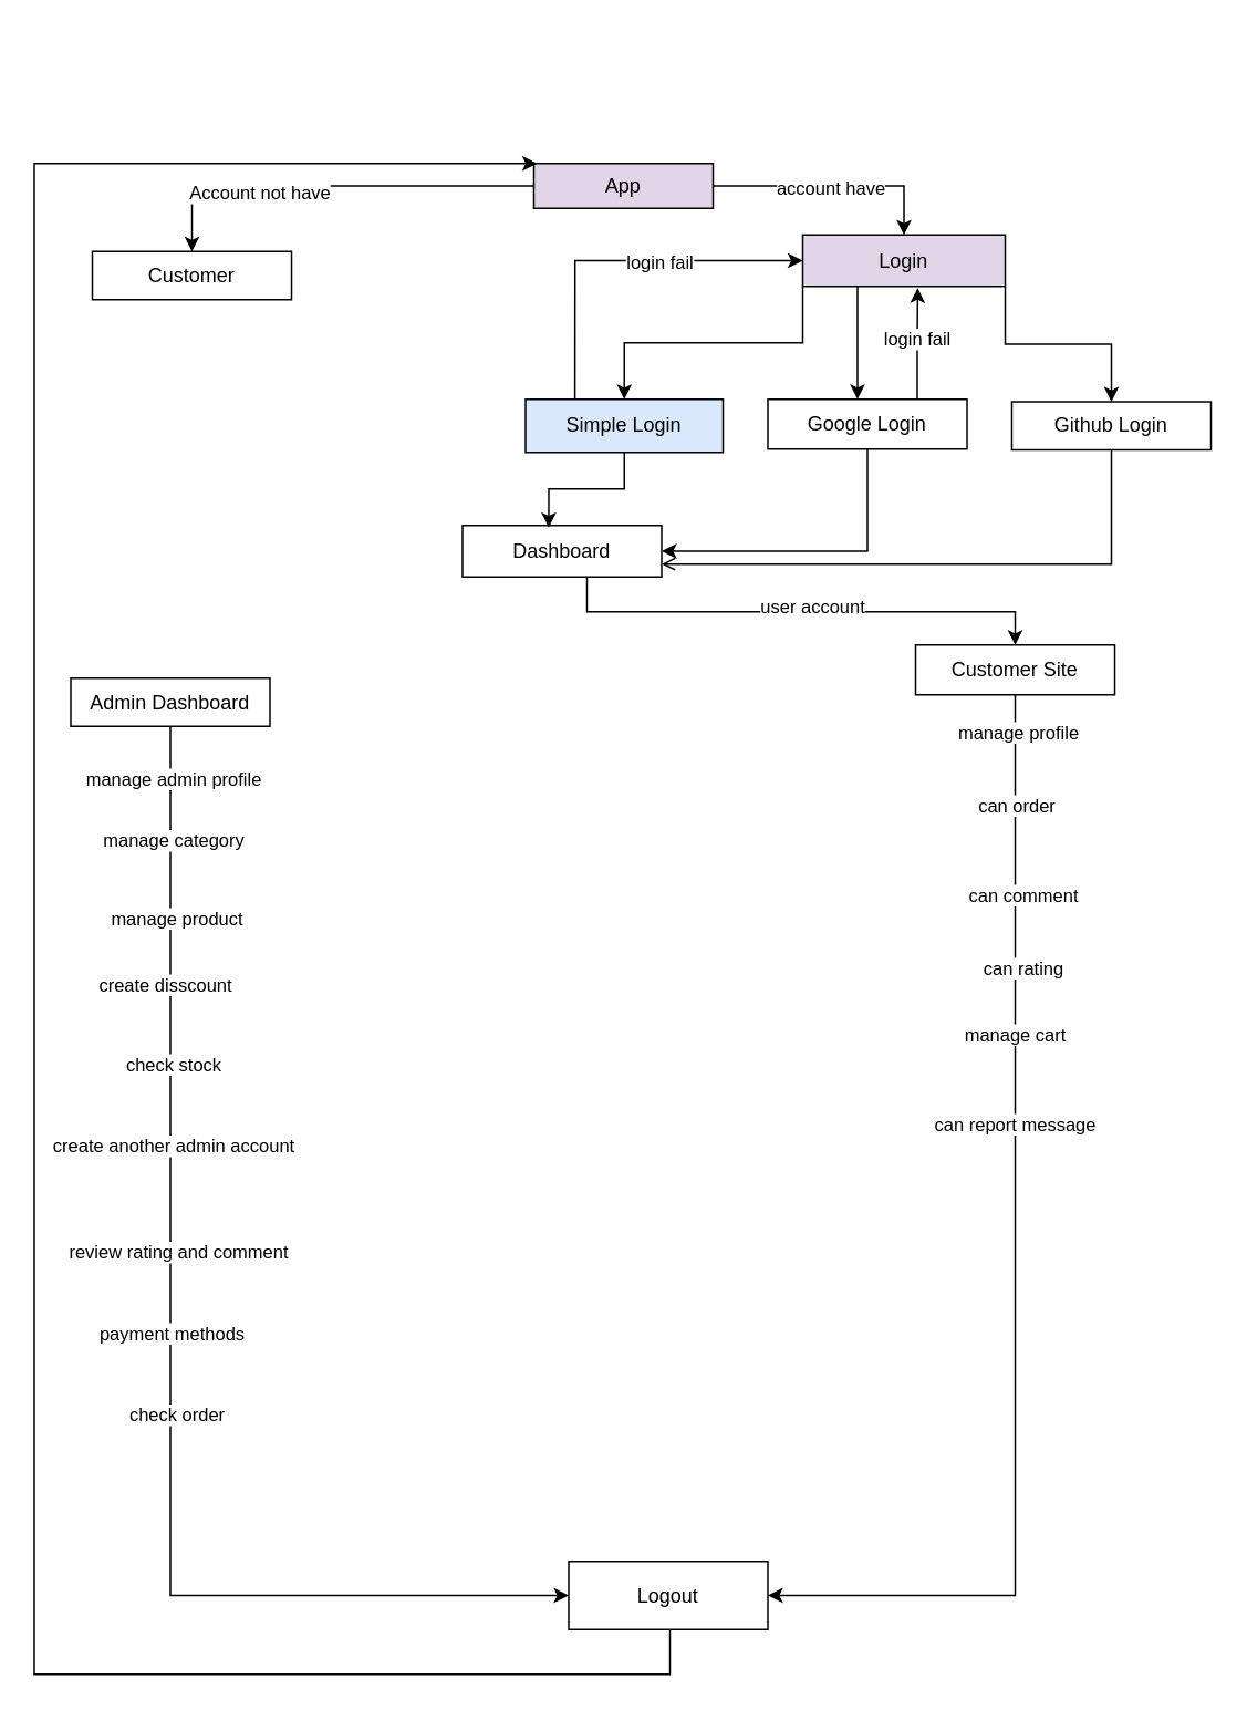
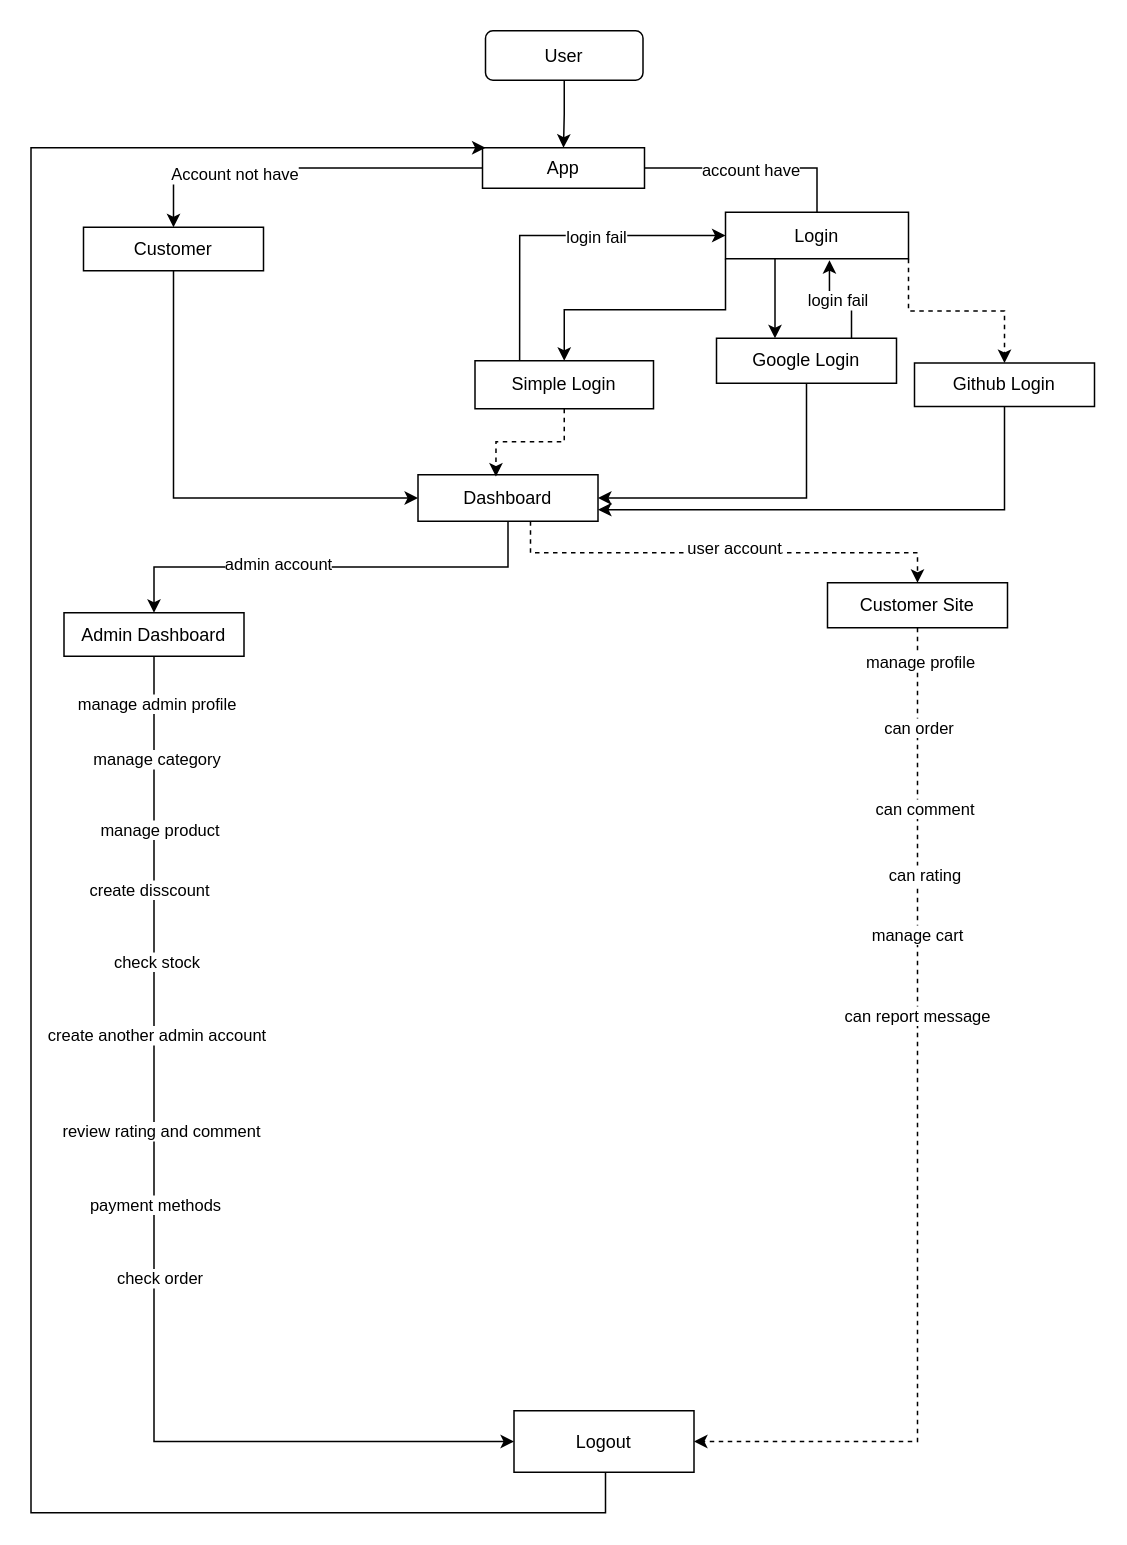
  <mxCell id="0" />
  <mxCell id="1" parent="0" />
+ <mxCell id="2" value="" style="edgeStyle=orthogonalEdgeStyle;rounded=0;orthogonalLoop=1;jettySize=auto;html=1;" edge="1" parent="1" source="3" target="8"><mxGeometry relative="1" as="geometry" /></mxCell>
+ <mxCell id="3" value="User" style="rounded=1;whiteSpace=wrap;html=1;" vertex="1" parent="1"><mxGeometry x="323" y="20" width="105" height="33" as="geometry" /></mxCell>
  <mxCell id="4" style="edgeStyle=orthogonalEdgeStyle;rounded=0;orthogonalLoop=1;jettySize=auto;html=1;" edge="1" parent="1" source="8" target="14"><mxGeometry relative="1" as="geometry" /></mxCell>
  <mxCell id="5" value="Account not have" style="edgeLabel;html=1;align=center;verticalAlign=middle;resizable=0;points=[];" vertex="1" connectable="0" parent="4"><mxGeometry x="0.354" y="4" relative="1" as="geometry"><mxPoint as="offset" /></mxGeometry></mxCell>
- <mxCell id="6" style="edgeStyle=orthogonalEdgeStyle;rounded=0;orthogonalLoop=1;jettySize=auto;html=1;entryX=0.5;entryY=0;entryDx=0;entryDy=0;" edge="1" parent="1" source="8" target="12"><mxGeometry relative="1" as="geometry" /></mxCell>
+ <mxCell id="6" style="edgeStyle=orthogonalEdgeStyle;rounded=0;orthogonalLoop=1;jettySize=auto;html=1;entryX=0.5;entryY=0;entryDx=0;entryDy=0;endArrow=none;" edge="1" parent="1" source="8" target="12"><mxGeometry relative="1" as="geometry" /></mxCell>
  <mxCell id="7" value="account have" style="edgeLabel;html=1;align=center;verticalAlign=middle;resizable=0;points=[];" vertex="1" connectable="0" parent="6"><mxGeometry x="-0.032" y="-1" relative="1" as="geometry"><mxPoint as="offset" /></mxGeometry></mxCell>
- <mxCell id="8" value="App" style="rounded=0;whiteSpace=wrap;html=1;fillColor=#e1d5e7;" vertex="1" parent="1"><mxGeometry x="321" y="98" width="108" height="27" as="geometry" /></mxCell>
+ <mxCell id="8" value="App" style="rounded=0;whiteSpace=wrap;html=1;" vertex="1" parent="1"><mxGeometry x="321" y="98" width="108" height="27" as="geometry" /></mxCell>
  <mxCell id="9" value="" style="edgeStyle=orthogonalEdgeStyle;rounded=0;orthogonalLoop=1;jettySize=auto;html=1;" edge="1" parent="1" source="12" target="18"><mxGeometry relative="1" as="geometry"><Array as="points"><mxPoint x="516" y="209" /><mxPoint x="516" y="209" /></Array></mxGeometry></mxCell>
  <mxCell id="10" style="edgeStyle=orthogonalEdgeStyle;rounded=0;orthogonalLoop=1;jettySize=auto;html=1;exitX=0;exitY=1;exitDx=0;exitDy=0;entryX=0.5;entryY=0;entryDx=0;entryDy=0;" edge="1" parent="1" source="12" target="21"><mxGeometry relative="1" as="geometry" /></mxCell>
- <mxCell id="11" style="edgeStyle=orthogonalEdgeStyle;rounded=0;orthogonalLoop=1;jettySize=auto;html=1;exitX=1;exitY=1;exitDx=0;exitDy=0;entryX=0.5;entryY=0;entryDx=0;entryDy=0;" edge="1" parent="1" source="12" target="16"><mxGeometry relative="1" as="geometry" /></mxCell>
- <mxCell id="12" value="Login" style="rounded=0;whiteSpace=wrap;html=1;fillColor=#e1d5e7;" vertex="1" parent="1"><mxGeometry x="483" y="141" width="122" height="31" as="geometry" /></mxCell>
+ <mxCell id="11" style="edgeStyle=orthogonalEdgeStyle;rounded=0;orthogonalLoop=1;jettySize=auto;html=1;exitX=1;exitY=1;exitDx=0;exitDy=0;entryX=0.5;entryY=0;entryDx=0;entryDy=0;dashed=1;" edge="1" parent="1" source="12" target="16"><mxGeometry relative="1" as="geometry" /></mxCell>
+ <mxCell id="12" value="Login" style="rounded=0;whiteSpace=wrap;html=1;" vertex="1" parent="1"><mxGeometry x="483" y="141" width="122" height="31" as="geometry" /></mxCell>
+ <mxCell id="13" style="edgeStyle=orthogonalEdgeStyle;rounded=0;orthogonalLoop=1;jettySize=auto;html=1;exitX=0.5;exitY=1;exitDx=0;exitDy=0;entryX=0;entryY=0.5;entryDx=0;entryDy=0;" edge="1" parent="1" source="14" target="26"><mxGeometry relative="1" as="geometry" /></mxCell>
  <mxCell id="14" value="Customer" style="rounded=0;whiteSpace=wrap;html=1;" vertex="1" parent="1"><mxGeometry x="55" y="151" width="120" height="29" as="geometry" /></mxCell>
- <mxCell id="15" style="edgeStyle=orthogonalEdgeStyle;rounded=0;orthogonalLoop=1;jettySize=auto;html=1;exitX=0.5;exitY=1;exitDx=0;exitDy=0;entryX=1;entryY=0.75;entryDx=0;entryDy=0;endArrow=open;" edge="1" parent="1" source="16" target="26"><mxGeometry relative="1" as="geometry" /></mxCell>
+ <mxCell id="15" style="edgeStyle=orthogonalEdgeStyle;rounded=0;orthogonalLoop=1;jettySize=auto;html=1;exitX=0.5;exitY=1;exitDx=0;exitDy=0;entryX=1;entryY=0.75;entryDx=0;entryDy=0;" edge="1" parent="1" source="16" target="26"><mxGeometry relative="1" as="geometry" /></mxCell>
  <mxCell id="16" value="Github Login" style="rounded=0;whiteSpace=wrap;html=1;" vertex="1" parent="1"><mxGeometry x="609" y="241.5" width="120" height="29" as="geometry" /></mxCell>
  <mxCell id="17" style="edgeStyle=orthogonalEdgeStyle;rounded=0;orthogonalLoop=1;jettySize=auto;html=1;exitX=0.5;exitY=1;exitDx=0;exitDy=0;entryX=1;entryY=0.5;entryDx=0;entryDy=0;" edge="1" parent="1" source="18" target="26"><mxGeometry relative="1" as="geometry" /></mxCell>
- <mxCell id="18" value="Google Login" style="rounded=0;whiteSpace=wrap;html=1;" vertex="1" parent="1"><mxGeometry x="462" y="240" width="120" height="30" as="geometry" /></mxCell>
+ <mxCell id="18" value="Google Login" style="rounded=0;whiteSpace=wrap;html=1;" vertex="1" parent="1"><mxGeometry x="477" y="225" width="120" height="30" as="geometry" /></mxCell>
  <mxCell id="19" style="edgeStyle=orthogonalEdgeStyle;rounded=0;orthogonalLoop=1;jettySize=auto;html=1;exitX=0.25;exitY=0;exitDx=0;exitDy=0;entryX=0;entryY=0.5;entryDx=0;entryDy=0;" edge="1" parent="1" source="21" target="12"><mxGeometry relative="1" as="geometry" /></mxCell>
  <mxCell id="20" value="login fail" style="edgeLabel;html=1;align=center;verticalAlign=middle;resizable=0;points=[];" vertex="1" connectable="0" parent="19"><mxGeometry x="0.214" y="-1" relative="1" as="geometry"><mxPoint as="offset" /></mxGeometry></mxCell>
- <mxCell id="21" value="Simple Login" style="rounded=0;whiteSpace=wrap;html=1;fillColor=#dae8fc;" vertex="1" parent="1"><mxGeometry x="316" y="240" width="119" height="32" as="geometry" /></mxCell>
- <mxCell id="24" style="edgeStyle=orthogonalEdgeStyle;rounded=0;orthogonalLoop=1;jettySize=auto;html=1;entryX=0.5;entryY=0;entryDx=0;entryDy=0;" edge="1" parent="1" source="26" target="46"><mxGeometry relative="1" as="geometry"><Array as="points"><mxPoint x="353" y="368" /><mxPoint x="611" y="368" /></Array></mxGeometry></mxCell>
+ <mxCell id="21" value="Simple Login" style="rounded=0;whiteSpace=wrap;html=1;" vertex="1" parent="1"><mxGeometry x="316" y="240" width="119" height="32" as="geometry" /></mxCell>
+ <mxCell id="22" style="edgeStyle=orthogonalEdgeStyle;rounded=0;orthogonalLoop=1;jettySize=auto;html=1;exitX=0.5;exitY=1;exitDx=0;exitDy=0;" edge="1" parent="1" source="26" target="38"><mxGeometry relative="1" as="geometry" /></mxCell>
+ <mxCell id="23" value="admin account" style="edgeLabel;html=1;align=center;verticalAlign=middle;resizable=0;points=[];" vertex="1" connectable="0" parent="22"><mxGeometry x="0.238" y="-2" relative="1" as="geometry"><mxPoint as="offset" /></mxGeometry></mxCell>
+ <mxCell id="24" style="edgeStyle=orthogonalEdgeStyle;rounded=0;orthogonalLoop=1;jettySize=auto;html=1;entryX=0.5;entryY=0;entryDx=0;entryDy=0;dashed=1;" edge="1" parent="1" source="26" target="46"><mxGeometry relative="1" as="geometry"><Array as="points"><mxPoint x="353" y="368" /><mxPoint x="611" y="368" /></Array></mxGeometry></mxCell>
  <mxCell id="25" value="user account" style="edgeLabel;html=1;align=center;verticalAlign=middle;resizable=0;points=[];" vertex="1" connectable="0" parent="24"><mxGeometry x="0.045" y="4" relative="1" as="geometry"><mxPoint as="offset" /></mxGeometry></mxCell>
  <mxCell id="26" value="Dashboard" style="rounded=0;whiteSpace=wrap;html=1;" vertex="1" parent="1"><mxGeometry x="278" y="316" width="120" height="31" as="geometry" /></mxCell>
- <mxCell id="27" style="edgeStyle=orthogonalEdgeStyle;rounded=0;orthogonalLoop=1;jettySize=auto;html=1;exitX=0.5;exitY=1;exitDx=0;exitDy=0;entryX=0.433;entryY=0.039;entryDx=0;entryDy=0;entryPerimeter=0;" edge="1" parent="1" source="21" target="26"><mxGeometry relative="1" as="geometry" /></mxCell>
+ <mxCell id="27" style="edgeStyle=orthogonalEdgeStyle;rounded=0;orthogonalLoop=1;jettySize=auto;html=1;exitX=0.5;exitY=1;exitDx=0;exitDy=0;entryX=0.433;entryY=0.039;entryDx=0;entryDy=0;entryPerimeter=0;dashed=1;" edge="1" parent="1" source="21" target="26"><mxGeometry relative="1" as="geometry" /></mxCell>
  <mxCell id="28" style="edgeStyle=orthogonalEdgeStyle;rounded=0;orthogonalLoop=1;jettySize=auto;html=1;exitX=0.5;exitY=1;exitDx=0;exitDy=0;entryX=0;entryY=0.5;entryDx=0;entryDy=0;" edge="1" parent="1" source="38" target="48"><mxGeometry relative="1" as="geometry" /></mxCell>
  <mxCell id="29" value="manage admin profile" style="edgeLabel;html=1;align=center;verticalAlign=middle;resizable=0;points=[];" vertex="1" connectable="0" parent="28"><mxGeometry x="-0.92" y="2" relative="1" as="geometry"><mxPoint x="-1" as="offset" /></mxGeometry></mxCell>
  <mxCell id="30" value="manage category" style="edgeLabel;html=1;align=center;verticalAlign=middle;resizable=0;points=[];" vertex="1" connectable="0" parent="28"><mxGeometry x="-0.821" y="1" relative="1" as="geometry"><mxPoint as="offset" /></mxGeometry></mxCell>
  <mxCell id="31" value="manage product" style="edgeLabel;html=1;align=center;verticalAlign=middle;resizable=0;points=[];" vertex="1" connectable="0" parent="28"><mxGeometry x="-0.699" y="3" relative="1" as="geometry"><mxPoint as="offset" /></mxGeometry></mxCell>
  <mxCell id="32" value="create disscount" style="edgeLabel;html=1;align=center;verticalAlign=middle;resizable=0;points=[];" vertex="1" connectable="0" parent="28"><mxGeometry x="-0.593" y="-3" relative="1" as="geometry"><mxPoint x="-1" as="offset" /></mxGeometry></mxCell>
  <mxCell id="33" value="check stock" style="edgeLabel;html=1;align=center;verticalAlign=middle;resizable=0;points=[];" vertex="1" connectable="0" parent="28"><mxGeometry x="-0.468" y="2" relative="1" as="geometry"><mxPoint x="-1" as="offset" /></mxGeometry></mxCell>
  <mxCell id="34" value="create another admin account" style="edgeLabel;html=1;align=center;verticalAlign=middle;resizable=0;points=[];" vertex="1" connectable="0" parent="28"><mxGeometry x="-0.339" y="2" relative="1" as="geometry"><mxPoint x="-1" as="offset" /></mxGeometry></mxCell>
  <mxCell id="35" value="review rating and comment" style="edgeLabel;html=1;align=center;verticalAlign=middle;resizable=0;points=[];" vertex="1" connectable="0" parent="28"><mxGeometry x="-0.172" y="4" relative="1" as="geometry"><mxPoint as="offset" /></mxGeometry></mxCell>
  <mxCell id="36" value="payment methods" style="edgeLabel;html=1;align=center;verticalAlign=middle;resizable=0;points=[];" vertex="1" connectable="0" parent="28"><mxGeometry x="-0.044" relative="1" as="geometry"><mxPoint as="offset" /></mxGeometry></mxCell>
  <mxCell id="37" value="check order" style="edgeLabel;html=1;align=center;verticalAlign=middle;resizable=0;points=[];" vertex="1" connectable="0" parent="28"><mxGeometry x="0.085" y="3" relative="1" as="geometry"><mxPoint as="offset" /></mxGeometry></mxCell>
  <mxCell id="38" value="Admin Dashboard" style="rounded=0;whiteSpace=wrap;html=1;" vertex="1" parent="1"><mxGeometry x="42" y="408" width="120" height="29" as="geometry" /></mxCell>
- <mxCell id="39" style="edgeStyle=orthogonalEdgeStyle;rounded=0;orthogonalLoop=1;jettySize=auto;html=1;entryX=1;entryY=0.5;entryDx=0;entryDy=0;" edge="1" parent="1" source="46" target="48"><mxGeometry relative="1" as="geometry"><Array as="points"><mxPoint x="611" y="961" /></Array></mxGeometry></mxCell>
+ <mxCell id="39" style="edgeStyle=orthogonalEdgeStyle;rounded=0;orthogonalLoop=1;jettySize=auto;html=1;entryX=1;entryY=0.5;entryDx=0;entryDy=0;dashed=1;" edge="1" parent="1" source="46" target="48"><mxGeometry relative="1" as="geometry"><Array as="points"><mxPoint x="611" y="961" /></Array></mxGeometry></mxCell>
  <mxCell id="40" value="manage profile" style="edgeLabel;html=1;align=center;verticalAlign=middle;resizable=0;points=[];" vertex="1" connectable="0" parent="39"><mxGeometry x="-0.935" y="1" relative="1" as="geometry"><mxPoint as="offset" /></mxGeometry></mxCell>
  <mxCell id="41" value="can order" style="edgeLabel;html=1;align=center;verticalAlign=middle;resizable=0;points=[];" vertex="1" connectable="0" parent="39"><mxGeometry x="-0.808" relative="1" as="geometry"><mxPoint as="offset" /></mxGeometry></mxCell>
  <mxCell id="42" value="can comment" style="edgeLabel;html=1;align=center;verticalAlign=middle;resizable=0;points=[];" vertex="1" connectable="0" parent="39"><mxGeometry x="-0.653" y="4" relative="1" as="geometry"><mxPoint as="offset" /></mxGeometry></mxCell>
  <mxCell id="43" value="can rating" style="edgeLabel;html=1;align=center;verticalAlign=middle;resizable=0;points=[];" vertex="1" connectable="0" parent="39"><mxGeometry x="-0.526" y="4" relative="1" as="geometry"><mxPoint as="offset" /></mxGeometry></mxCell>
  <mxCell id="44" value="manage cart" style="edgeLabel;html=1;align=center;verticalAlign=middle;resizable=0;points=[];" vertex="1" connectable="0" parent="39"><mxGeometry x="-0.411" y="-1" relative="1" as="geometry"><mxPoint as="offset" /></mxGeometry></mxCell>
  <mxCell id="45" value="can report message" style="edgeLabel;html=1;align=center;verticalAlign=middle;resizable=0;points=[];" vertex="1" connectable="0" parent="39"><mxGeometry x="-0.255" y="-1" relative="1" as="geometry"><mxPoint as="offset" /></mxGeometry></mxCell>
  <mxCell id="46" value="Customer Site" style="rounded=0;whiteSpace=wrap;html=1;" vertex="1" parent="1"><mxGeometry x="551" y="388" width="120" height="30" as="geometry" /></mxCell>
  <mxCell id="47" style="edgeStyle=orthogonalEdgeStyle;rounded=0;orthogonalLoop=1;jettySize=auto;html=1;entryX=0;entryY=0.25;entryDx=0;entryDy=0;" edge="1" parent="1"><mxGeometry relative="1" as="geometry"><mxPoint x="344" y="953.806" as="sourcePoint" /><mxPoint x="323" y="98" as="targetPoint" /><Array as="points"><mxPoint x="403" y="954" /><mxPoint x="403" y="1008" /><mxPoint x="20" y="1008" /><mxPoint x="20" y="98" /></Array></mxGeometry></mxCell>
  <mxCell id="48" value="Logout" style="rounded=0;whiteSpace=wrap;html=1;" vertex="1" parent="1"><mxGeometry x="342" y="940" width="120" height="41" as="geometry" /></mxCell>
  <mxCell id="49" style="edgeStyle=orthogonalEdgeStyle;rounded=0;orthogonalLoop=1;jettySize=auto;html=1;exitX=0.75;exitY=0;exitDx=0;exitDy=0;entryX=0.568;entryY=1.032;entryDx=0;entryDy=0;entryPerimeter=0;" edge="1" parent="1" source="18" target="12"><mxGeometry relative="1" as="geometry" /></mxCell>
  <mxCell id="50" value="login fail" style="edgeLabel;html=1;align=center;verticalAlign=middle;resizable=0;points=[];" vertex="1" connectable="0" parent="49"><mxGeometry x="0.085" y="1" relative="1" as="geometry"><mxPoint as="offset" /></mxGeometry></mxCell>
